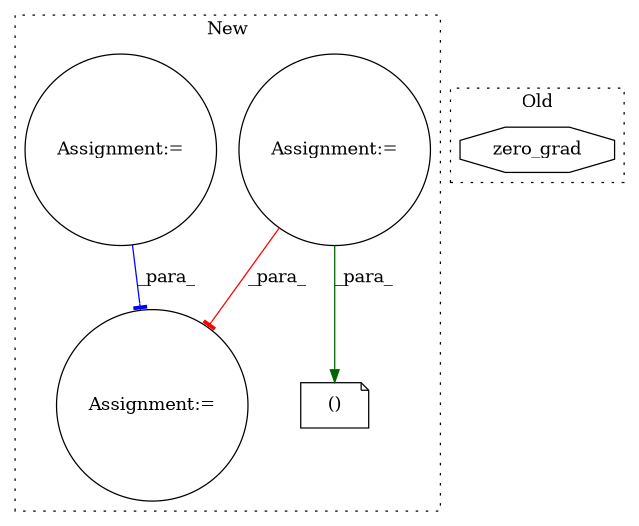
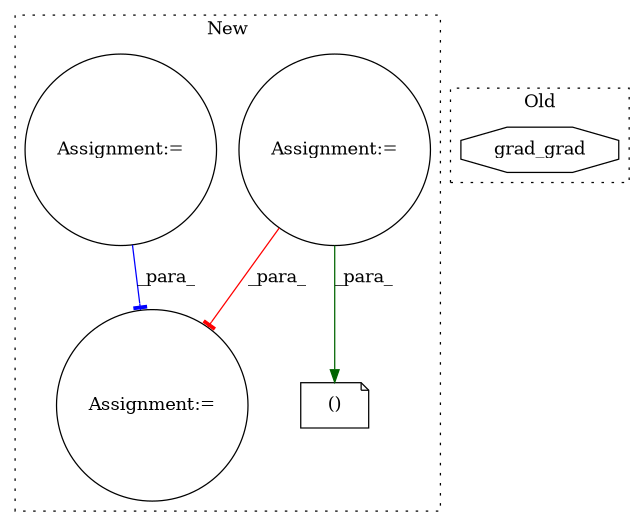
  digraph {
    node [a=7 shape=circle]
    edge [arrowhead=tee]
    n1 [a=106 l=21 label="()" s=3829 shape=note]
    n2 [l=1 label="Assignment:=" s=3240]
    n3 [l=2 label="Assignment:=" s=3581]
    n4 [l=7 label="Assignment:=" s=3141]
-   n5 [a=32 l=11 label=zero_grad s=1179 shape=octagon]
+   n5 [a=32 l=11 label=grad_grad s=1179 shape=octagon]
    subgraph cluster_1 {
      label=New
      style=dotted
      n1
      n2
      n3
      n4
    }
    subgraph cluster_2 {
      label=Old
      style=dotted
      n5
    }
    n2 -> n1 [label=_para_ color=darkgreen arrowhead=normal]
    n2 -> n3 [label=_para_ color=red]
    n4 -> n3 [label=_para_ color=blue]
  }
